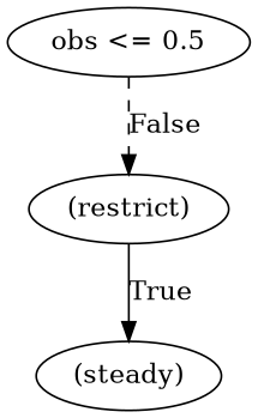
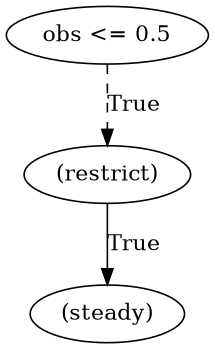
  digraph {
    n1 [label="obs <= 0.5"]
    n2 [label="(restrict)"]
    n3 [label="(steady)"]
-   n1 -> n2 [label=False style=dashed]
+   n1 -> n2 [label=True style=dashed]
    n2 -> n3 [label=True]
  }
